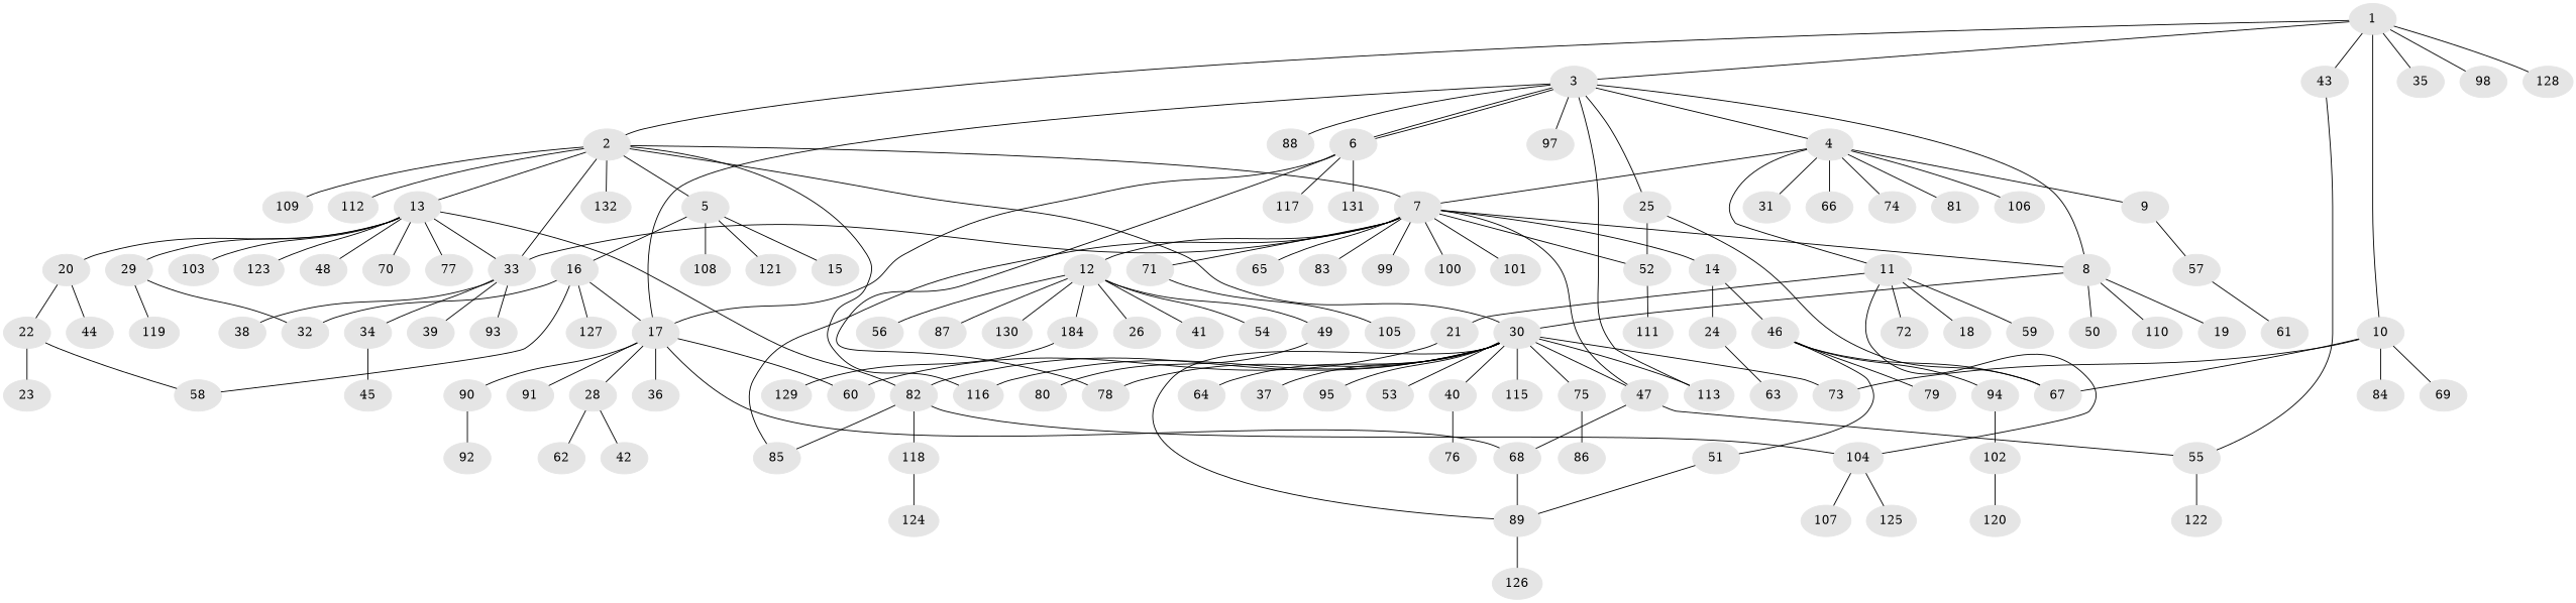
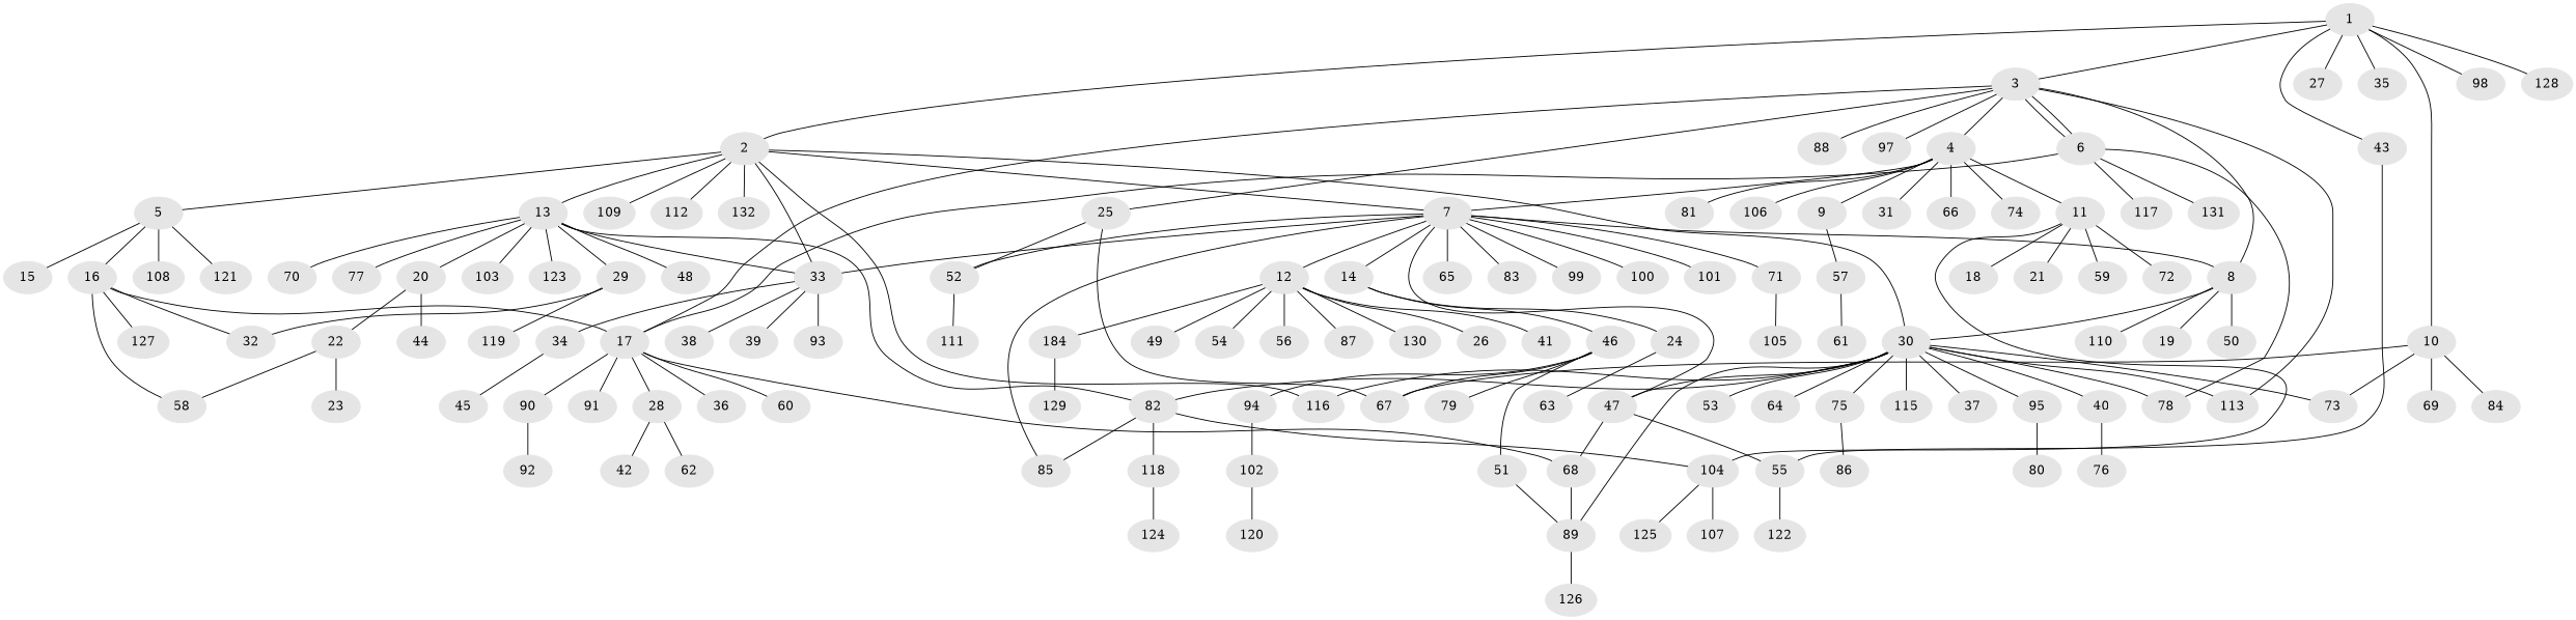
  graph {
    node [color=gray90 style=filled]
    1
    2
    3
    10
+   27
    35
    43
    98
    128
    5
    7
    13
    30
    33
    109
    112
    116
    132
    4
    6
    8
    17
    25
    88
    97
    113
    67
    69
    73
    84
    55
    15
    16
    108
    121
    12
    14
    47
    52
    65
    71
    83
    99
    100
    101
    85
    20
    29
    48
    70
    77
    82
    103
    123
    78
    37
    40
    53
    64
    75
    89
    95
    115
    34
    38
    39
    93
    9
    11
    31
    66
    74
    81
    106
    117
    131
    19
    50
    110
    28
    36
    60
    68
    90
    91
    57
    18
    21
    59
    72
    104
    32
    58
    127
    26
    41
    49
    54
    56
    87
    n101 [label=184]
    130
    24
    46
    111
    105
    118
    124
    61
    107
    125
    80
    129
    22
    44
    119
    63
    51
    79
    94
    42
    62
    92
    23
    76
    86
    126
    45
    122
    102
    120
    1 -- 2
    1 -- 3
    1 -- 10
+   1 -- 27
    1 -- 35
    1 -- 43
    1 -- 98
    1 -- 128
    2 -- 5
    2 -- 7
    2 -- 13
    2 -- 30
    2 -- 33
    2 -- 109
    2 -- 112
    2 -- 116
    2 -- 132
    3 -- 4
    3 -- 6
    3 -- 6
    3 -- 8
    3 -- 17
    3 -- 25
    3 -- 88
    3 -- 97
    3 -- 113
    10 -- 67
    10 -- 69
    10 -- 73
    10 -- 84
    43 -- 55
    5 -- 15
    5 -- 16
    5 -- 108
    5 -- 121
    7 -- 33
    7 -- 8
    7 -- 12
    7 -- 14
    7 -- 47
    7 -- 52
    7 -- 65
    7 -- 71
    7 -- 83
    7 -- 99
    7 -- 100
    7 -- 101
    7 -- 85
    13 -- 33
    13 -- 20
    13 -- 29
    13 -- 48
    13 -- 70
    13 -- 77
    13 -- 82
    13 -- 103
    13 -- 123
    30 -- 116
    30 -- 113
    30 -- 73
    30 -- 47
    30 -- 82
    30 -- 78
    30 -- 37
    30 -- 40
    30 -- 53
    30 -- 64
    30 -- 75
    30 -- 89
    30 -- 95
    30 -- 115
    33 -- 34
    33 -- 38
    33 -- 39
    33 -- 93
    4 -- 7
    4 -- 9
    4 -- 11
    4 -- 31
    4 -- 66
    4 -- 74
    4 -- 81
    4 -- 106
    6 -- 17
    6 -- 78
    6 -- 117
    6 -- 131
    8 -- 30
    8 -- 19
    8 -- 50
    8 -- 110
    17 -- 28
    17 -- 36
    17 -- 60
    17 -- 68
    17 -- 90
    17 -- 91
    25 -- 67
    25 -- 52
    55 -- 122
    16 -- 17
    16 -- 32
    16 -- 58
    16 -- 127
    12 -- 26
    12 -- 41
    12 -- 49
    12 -- 54
    12 -- 56
    12 -- 87
    12 -- n101
    12 -- 130
    14 -- 24
    14 -- 46
    47 -- 55
    47 -- 68
    52 -- 111
    71 -- 105
    20 -- 22
    20 -- 44
    29 -- 32
    29 -- 119
    82 -- 85
    82 -- 104
    82 -- 118
    40 -- 76
    75 -- 86
    89 -- 126
    34 -- 45
    9 -- 57
    11 -- 18
    11 -- 21
    11 -- 59
    11 -- 72
    11 -- 104
    28 -- 42
    28 -- 62
    68 -- 89
    90 -- 92
    57 -- 61
-   21 -- 60
    104 -- 107
    104 -- 125
-   49 -- 80
+   95 -- 80
    n101 -- 129
    24 -- 63
    46 -- 67
    46 -- 51
    46 -- 79
    46 -- 94
    118 -- 124
    22 -- 58
    22 -- 23
    51 -- 89
    94 -- 102
    102 -- 120
  }
